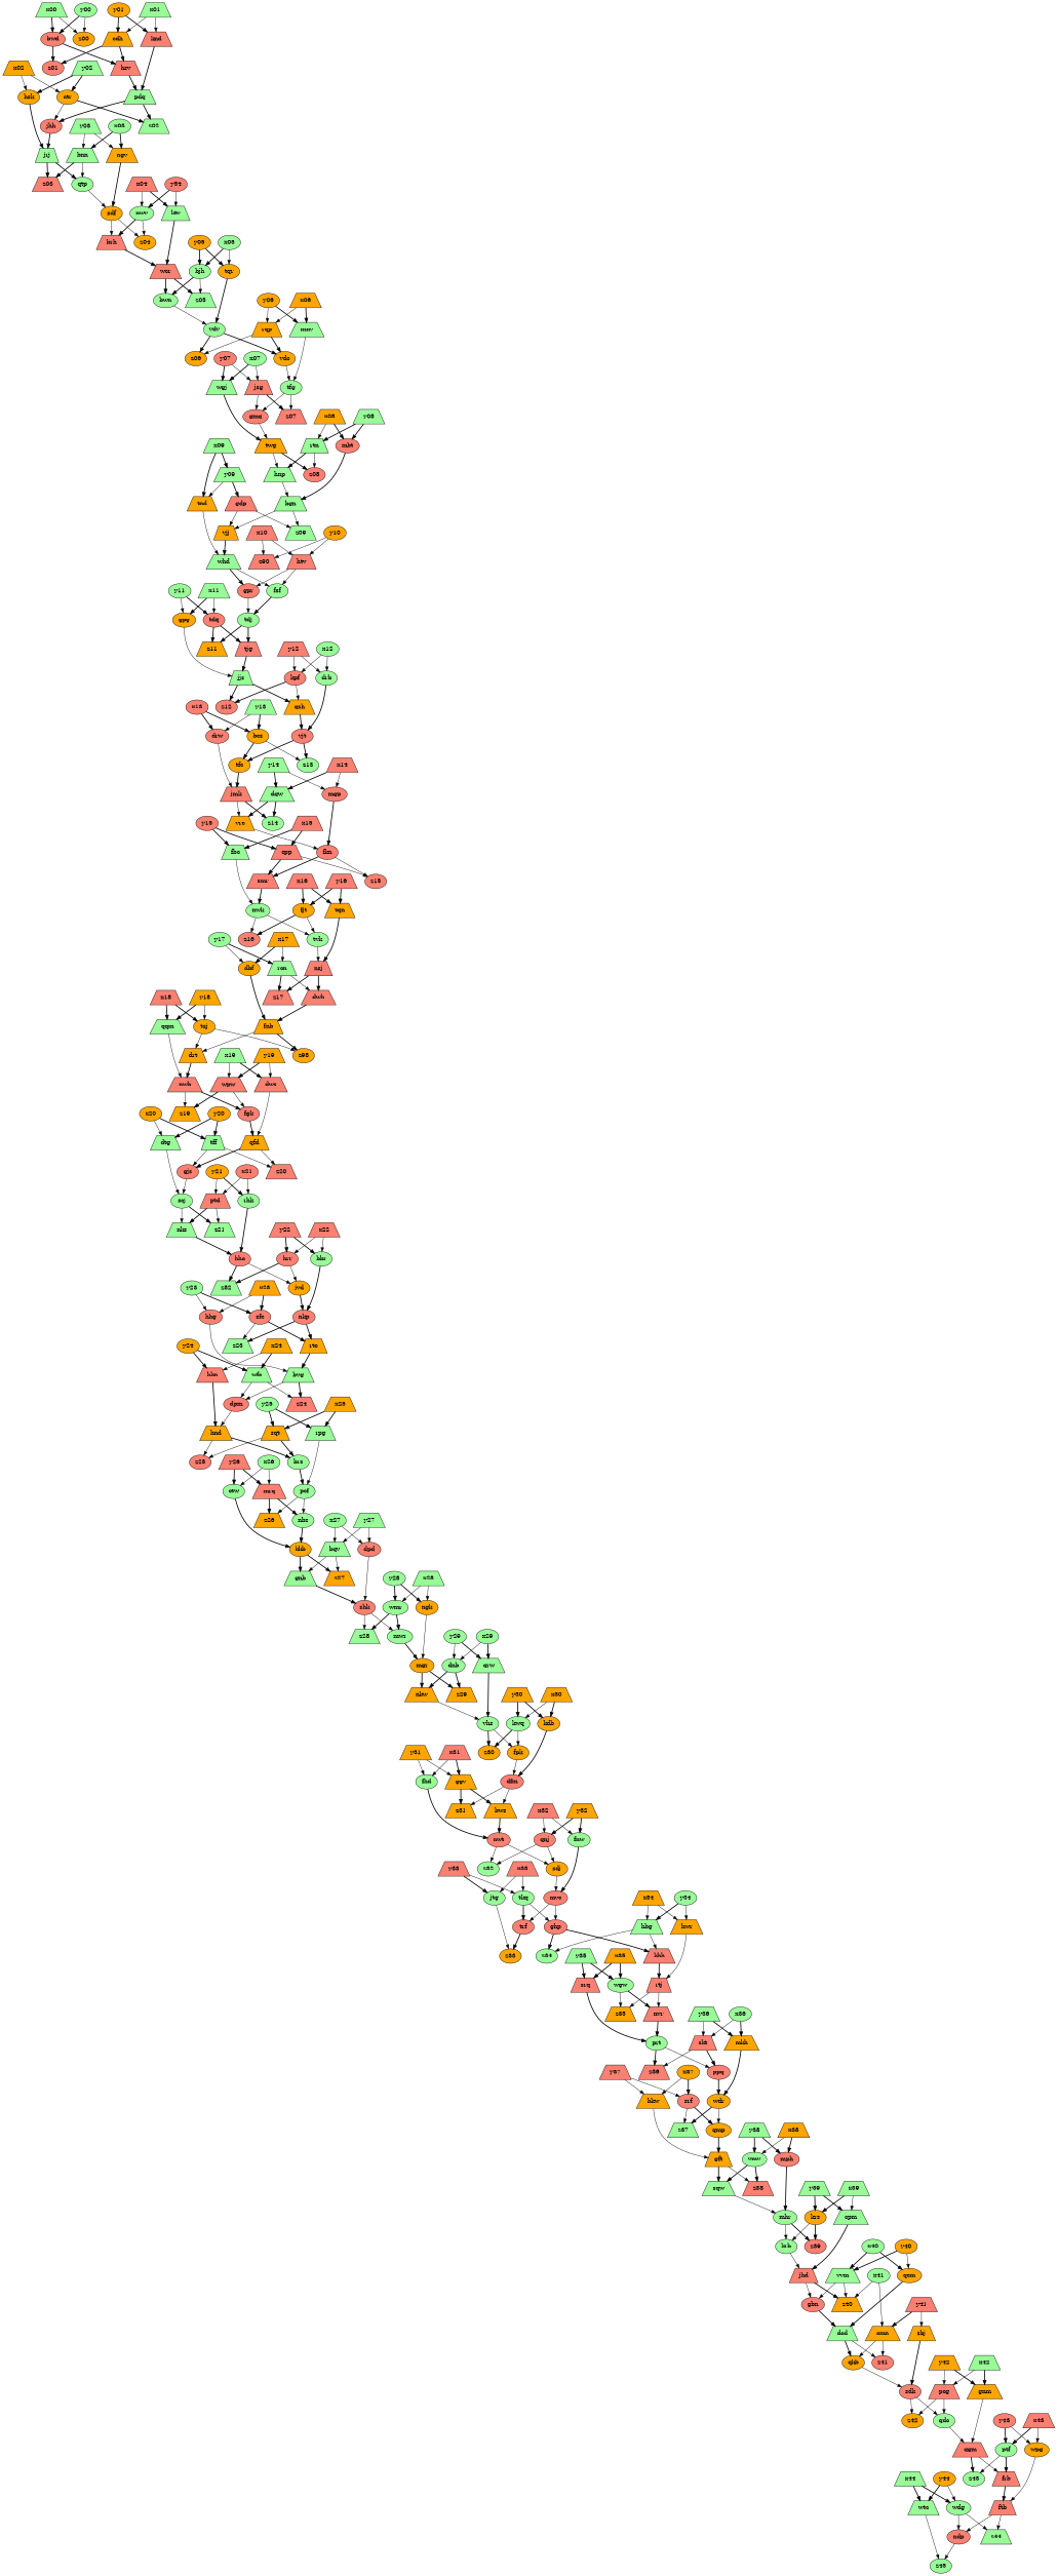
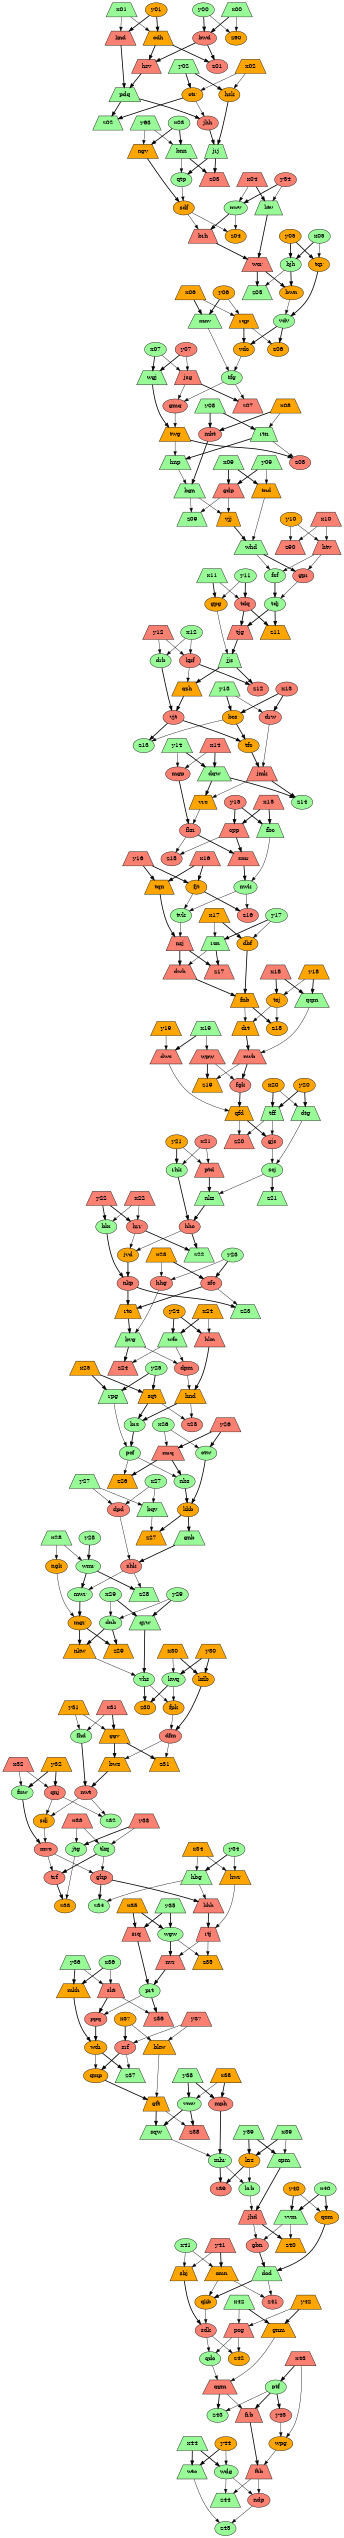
  digraph {
    node [fillcolor=palegreen shape=trapezium style=filled]
    edge [style=bold]
    qsh [fillcolor=orange]
    jjs
    z12 [fillcolor=salmon shape=ellipse]
    vjt [fillcolor=salmon shape=ellipse]
    z13 [shape=ellipse]
    tfc [fillcolor=orange shape=ellipse]
    y10 [fillcolor=orange shape=ellipse]
    n8 [fillcolor=salmon label=z90]
    htv [fillcolor=salmon]
    gpr [fillcolor=salmon shape=ellipse]
    fsf [shape=ellipse]
    mvc [fillcolor=salmon shape=ellipse]
    ghp [fillcolor=salmon shape=ellipse]
    trf [fillcolor=salmon shape=ellipse]
    z34 [shape=ellipse]
    khh [fillcolor=salmon]
    z33 [fillcolor=orange shape=ellipse]
    rtj [fillcolor=salmon]
    y44 [fillcolor=orange shape=ellipse]
    wdg [shape=ellipse]
    wtc
    ndp [fillcolor=salmon shape=ellipse]
    z44
    z45 [shape=ellipse]
    x41 [shape=ellipse]
    sbj [fillcolor=orange]
    cmn [fillcolor=orange]
    sdk [fillcolor=salmon shape=ellipse]
    z41 [fillcolor=salmon shape=ellipse]
    qkb [fillcolor=orange shape=ellipse]
    qdc [shape=ellipse]
    z42 [fillcolor=orange shape=ellipse]
    pcg [fillcolor=salmon]
    qgm [fillcolor=salmon]
    frb [fillcolor=salmon]
    z43 [shape=ellipse]
    gdp [fillcolor=salmon]
    vjj [fillcolor=orange]
    z09
    whd
    ptd [fillcolor=salmon]
    nks
    z21
    hhc [fillcolor=salmon shape=ellipse]
-   z22 [label=z82]
+   z22
    jvd [fillcolor=orange shape=ellipse]
    y41 [fillcolor=salmon]
    x33 [fillcolor=salmon]
    tkq [shape=ellipse]
    jtg [shape=ellipse]
    cpp [fillcolor=salmon]
    z15 [fillcolor=salmon shape=ellipse]
    smr [fillcolor=salmon]
    nwk [shape=ellipse]
    x14 [fillcolor=salmon]
    mgp [fillcolor=salmon shape=ellipse]
    dqw
    fkn [fillcolor=salmon shape=ellipse]
    vrc [fillcolor=orange]
    z14 [shape=ellipse]
    wdr [fillcolor=orange shape=ellipse]
    qmp [fillcolor=orange shape=ellipse]
    z37
    gft [fillcolor=orange]
    sqw
    z38 [fillcolor=salmon]
    vdv [shape=ellipse]
    vdc [fillcolor=orange shape=ellipse]
    z06 [fillcolor=orange shape=ellipse]
    tfg [shape=ellipse]
    z07 [fillcolor=salmon]
    gmq [fillcolor=salmon shape=ellipse]
    hbg
    tdj [shape=ellipse]
    z11 [fillcolor=orange]
    tjg [fillcolor=salmon]
    y19 [fillcolor=orange]
    dws [fillcolor=salmon]
    wpw [fillcolor=salmon]
    qfd [fillcolor=orange]
    z19 [fillcolor=orange]
    fgk [fillcolor=salmon shape=ellipse]
    gjs [fillcolor=salmon shape=ellipse]
    z20 [fillcolor=salmon]
    x03 [shape=ellipse]
    bnn
    ngv [fillcolor=orange]
    qtp [shape=ellipse]
    z03 [fillcolor=salmon]
    sdf [fillcolor=orange shape=ellipse]
    ftb [fillcolor=salmon]
    x25 [fillcolor=orange]
    sqt [fillcolor=orange]
    rpg
    brs [shape=ellipse]
    z25 [fillcolor=salmon shape=ellipse]
    pcf [shape=ellipse]
    y12 [fillcolor=salmon]
    drb [shape=ellipse]
    kpf [fillcolor=salmon shape=ellipse]
    y06 [fillcolor=orange shape=ellipse]
    mnv
    rqp [fillcolor=orange]
    y39
    cpm
    krs [fillcolor=orange shape=ellipse]
    jhd [fillcolor=salmon]
    krb [shape=ellipse]
    z39 [fillcolor=salmon shape=ellipse]
    gbn [fillcolor=salmon shape=ellipse]
    z40 [fillcolor=orange]
    nbs [shape=ellipse]
    z26 [fillcolor=orange]
    y18 [fillcolor=orange]
    qqm
    tsj [fillcolor=orange shape=ellipse]
    nwb [fillcolor=salmon]
-   z18 [fillcolor=orange shape=ellipse label=z98]
+   z18 [fillcolor=orange shape=ellipse]
    drt [fillcolor=orange]
    brh [fillcolor=salmon]
    z04 [fillcolor=orange shape=ellipse]
    x21 [fillcolor=salmon shape=ellipse]
    rhk [shape=ellipse]
    hkn [fillcolor=salmon]
    hnd [fillcolor=orange]
    srq [fillcolor=salmon]
    prt [shape=ellipse]
    z36 [fillcolor=salmon]
    ppq [fillcolor=salmon shape=ellipse]
    kkb [fillcolor=orange shape=ellipse]
    z27 [fillcolor=orange]
    gnb
    shk [fillcolor=salmon shape=ellipse]
    mhr [shape=ellipse]
    dpm [fillcolor=salmon shape=ellipse]
    bvg
    z24 [fillcolor=salmon]
    y11 [shape=ellipse]
    tdq [fillcolor=salmon shape=ellipse]
    gpg [fillcolor=orange shape=ellipse]
    mbt [fillcolor=salmon shape=ellipse]
    y08
    rtn
    bgn
    z08 [fillcolor=salmon shape=ellipse]
    hnp
    y30 [fillcolor=orange]
    kdb [fillcolor=orange shape=ellipse]
    kwq [shape=ellipse]
    dfm [fillcolor=salmon shape=ellipse]
    z30 [fillcolor=orange shape=ellipse]
    fpk [fillcolor=orange shape=ellipse]
    bws [fillcolor=orange]
    z31 [fillcolor=orange]
    x24 [fillcolor=orange]
    wfc
    z35 [fillcolor=orange]
    nvr [fillcolor=salmon]
    y01 [fillcolor=orange shape=ellipse]
    cdh [fillcolor=orange]
    knd [fillcolor=salmon]
    hsv [fillcolor=salmon]
    z01 [fillcolor=salmon shape=ellipse]
    pdq
    y16 [fillcolor=salmon]
    fjt [fillcolor=orange shape=ellipse]
    tqn [fillcolor=orange]
    tvk [shape=ellipse]
    z16 [fillcolor=salmon shape=ellipse]
    nsj [fillcolor=salmon]
    bjh [shape=ellipse]
    z05
-   bwn [shape=ellipse]
+   bwn [fillcolor=orange shape=ellipse]
    x30 [fillcolor=orange]
    mgr [fillcolor=orange shape=ellipse]
    z29 [fillcolor=orange]
    nkw [fillcolor=orange]
    vhs [shape=ellipse]
    ctr [fillcolor=orange shape=ellipse]
    jhh [fillcolor=salmon shape=ellipse]
    z02
    jrj
    x04 [fillcolor=salmon]
    nwv [shape=ellipse]
    ktv
    wcr [fillcolor=salmon]
    dcd
    dwh [fillcolor=salmon]
    z17 [fillcolor=salmon]
    fnb [fillcolor=orange]
    nwt [fillcolor=salmon shape=ellipse]
    sdj [fillcolor=orange shape=ellipse]
    z32 [shape=ellipse]
    gnm [fillcolor=orange]
    y09
    tnd [fillcolor=orange]
    qcm [fillcolor=orange shape=ellipse]
    wgw [shape=ellipse]
    vvm
    nkp [fillcolor=salmon shape=ellipse]
    x01
    mph [fillcolor=salmon shape=ellipse]
    y38
    vmv [shape=ellipse]
    scj [shape=ellipse]
    x32 [fillcolor=salmon]
    qnj [fillcolor=salmon shape=ellipse]
    fnw [shape=ellipse]
    mrq [fillcolor=salmon]
    y14
    x23 [fillcolor=orange]
    sfc [fillcolor=salmon shape=ellipse]
    hhg [fillcolor=salmon shape=ellipse]
    z23
    rtc [fillcolor=orange]
    jmk [fillcolor=salmon]
    x09
    x36 [shape=ellipse]
    mkh [fillcolor=orange]
    skt [fillcolor=salmon]
    x37 [fillcolor=orange shape=ellipse]
    srf [fillcolor=salmon shape=ellipse]
    bkw [fillcolor=orange]
    x39
    dpd [fillcolor=salmon shape=ellipse]
    y27
    bqv
    mwr [shape=ellipse]
    z28
    n230 [fillcolor=salmon label=y54 shape=ellipse]
    x43 [fillcolor=salmon]
    ptf [shape=ellipse]
    wpg [fillcolor=orange shape=ellipse]
    x07 [shape=ellipse]
    wgj
    jsg [fillcolor=salmon]
    twg [fillcolor=orange]
    x19
    x27 [shape=ellipse]
    y37 [fillcolor=salmon]
    y20 [fillcolor=orange shape=ellipse]
    dtg
    tff
    x42
    x20 [fillcolor=orange shape=ellipse]
    x26 [shape=ellipse]
    ctw [shape=ellipse]
    y40 [fillcolor=orange shape=ellipse]
    y02
    hsk [fillcolor=orange shape=ellipse]
    y26 [fillcolor=salmon]
    x22 [fillcolor=salmon]
    hrr [fillcolor=salmon shape=ellipse]
    bbr [shape=ellipse]
    y07 [fillcolor=salmon shape=ellipse]
    x31 [fillcolor=salmon]
    fhd [shape=ellipse]
    ggv [fillcolor=orange]
    y34 [shape=ellipse]
    hwr [fillcolor=orange]
    tqr [fillcolor=orange shape=ellipse]
    bwd [fillcolor=salmon shape=ellipse]
    x00
-   z00 [fillcolor=orange shape=ellipse]
+   z00 [fillcolor=orange shape=ellipse label=z60]
    x10 [fillcolor=salmon]
    y05 [fillcolor=orange shape=ellipse]
    x15 [fillcolor=salmon]
    fbc
    y22 [fillcolor=salmon]
    ngk [fillcolor=orange shape=ellipse]
    x17 [fillcolor=orange]
    dbf [fillcolor=orange shape=ellipse]
    rcn
    x29 [shape=ellipse]
    qrw
    dnb [shape=ellipse]
    bcs [fillcolor=orange shape=ellipse]
    y13
    drw [fillcolor=salmon shape=ellipse]
    y15 [fillcolor=salmon shape=ellipse]
    y29 [shape=ellipse]
    y35
    x28
    wmr [shape=ellipse]
    x34 [fillcolor=orange]
    x35 [fillcolor=orange]
    y24 [fillcolor=orange shape=ellipse]
    x44
    y33 [fillcolor=salmon]
-   y03
+   y03 [label=y63]
    y25 [shape=ellipse]
    x12 [shape=ellipse]
    x06 [fillcolor=orange]
    x18 [fillcolor=salmon]
    y21 [fillcolor=orange shape=ellipse]
    x11
    x08 [fillcolor=orange]
    x16 [fillcolor=salmon]
    x38 [fillcolor=orange]
    y32 [fillcolor=orange]
    y23 [shape=ellipse]
    y36
    y43 [fillcolor=salmon shape=ellipse]
    y42 [fillcolor=orange]
    x40 [shape=ellipse]
    x02 [fillcolor=orange]
    y31 [fillcolor=orange]
    y00 [shape=ellipse]
    x05 [shape=ellipse]
    y17 [shape=ellipse]
    x13 [fillcolor=salmon shape=ellipse]
    y28 [shape=ellipse]
    qsh -> vjt
    jjs -> qsh
    jjs -> z12
    vjt -> z13
    vjt -> tfc
    tfc -> jmk
    y10 -> n8 [style=solid]
    y10 -> htv [style=solid]
    htv -> gpr [style=solid]
    htv -> fsf [style=solid]
    gpr -> tdj [style=solid]
    fsf -> tdj
    mvc -> ghp [style=solid]
    mvc -> trf [style=solid]
    ghp -> z34
    ghp -> khh
    trf -> z33
    khh -> rtj
    rtj -> z35 [style=solid]
    rtj -> nvr [style=solid]
    y44 -> wdg [style=solid]
    y44 -> wtc
    wdg -> ndp [style=solid]
    wdg -> z44 [style=solid]
    wtc -> z45 [style=solid]
    ndp -> z45 [style=solid]
-   x41 -> z40 [style=solid]
+   x41 -> sbj [style=solid]
    x41 -> cmn [style=solid]
    sbj -> sdk
    cmn -> z41 [style=solid]
    cmn -> qkb [style=solid]
    sdk -> qdc [style=solid]
    sdk -> z42 [style=solid]
    qkb -> sdk [style=solid]
    qdc -> qgm [style=solid]
    pcg -> qdc [style=solid]
    pcg -> z42 [style=solid]
    qgm -> frb [style=solid]
    qgm -> z43
    frb -> ftb
    gdp -> vjj [style=solid]
    gdp -> z09 [style=solid]
    vjj -> whd
    whd -> gpr
    whd -> fsf [style=solid]
    ptd -> nks
-   ptd -> z21 [style=solid]
    nks -> hhc
    hhc -> z22
    hhc -> jvd [style=solid]
    jvd -> nkp
    y41 -> sbj [style=solid]
    y41 -> cmn
    x33 -> tkq [style=solid]
    x33 -> jtg [style=solid]
    tkq -> ghp [style=solid]
    tkq -> trf
    jtg -> z33 [style=solid]
    cpp -> z15 [style=solid]
    cpp -> smr
    smr -> nwk
    nwk -> tvk [style=solid]
    nwk -> z16 [style=solid]
    x14 -> mgp [style=solid]
    x14 -> dqw
    mgp -> fkn
    dqw -> vrc
    dqw -> z14
    fkn -> z15 [style=solid]
    fkn -> smr
    vrc -> fkn [style=solid]
    wdr -> qmp [style=solid]
    wdr -> z37
    qmp -> gft
    gft -> sqw
    gft -> z38 [style=solid]
    sqw -> mhr [style=solid]
    vdv -> vdc
    vdv -> z06
    vdc -> tfg [style=solid]
    tfg -> z07 [style=solid]
    tfg -> gmq [style=solid]
    gmq -> twg [style=solid]
    hbg -> z34 [style=solid]
    hbg -> khh [style=solid]
    tdj -> z11
    tdj -> tjg
    tjg -> jjs
    y19 -> dws [style=solid]
-   y19 -> wpw
    dws -> qfd [style=solid]
    wpw -> z19
    wpw -> fgk [style=solid]
    qfd -> gjs
    qfd -> z20 [style=solid]
    fgk -> qfd
    gjs -> scj [style=solid]
    x03 -> bnn
    x03 -> ngv
    bnn -> qtp [style=solid]
    bnn -> z03
    ngv -> sdf
    qtp -> sdf [style=solid]
    sdf -> brh [style=solid]
    sdf -> z04 [style=solid]
    ftb -> ndp [style=solid]
    ftb -> z44 [style=solid]
    x25 -> sqt
    x25 -> rpg
    sqt -> brs
    sqt -> z25 [style=solid]
    rpg -> pcf [style=solid]
    brs -> pcf
    pcf -> nbs [style=solid]
    pcf -> z26 [style=solid]
    y12 -> drb [style=solid]
    y12 -> kpf [style=solid]
    drb -> vjt
    kpf -> qsh [style=solid]
    kpf -> z12
    y06 -> mnv
    y06 -> rqp [style=solid]
    mnv -> tfg [style=solid]
    rqp -> vdc
    rqp -> z06 [style=solid]
    y39 -> cpm
    y39 -> krs
    cpm -> jhd
    krs -> krb [style=solid]
    krs -> z39
    jhd -> gbn [style=solid]
    jhd -> z40
    krb -> jhd [style=solid]
    gbn -> dcd
    nbs -> kkb
    y18 -> qqm
    y18 -> tsj [style=solid]
    qqm -> nwb [style=solid]
    tsj -> z18 [style=solid]
    tsj -> drt [style=solid]
    nwb -> z19 [style=solid]
    nwb -> fgk
    drt -> nwb
    brh -> wcr
    x21 -> ptd [style=solid]
    x21 -> rhk [style=solid]
    rhk -> hhc
    hkn -> hnd
    hnd -> brs
    hnd -> z25 [style=solid]
    srq -> prt
    prt -> z36
    prt -> ppq [style=solid]
    ppq -> wdr
    kkb -> z27
    kkb -> gnb
    gnb -> shk
    shk -> mwr [style=solid]
    shk -> z28 [style=solid]
    mhr -> krb [style=solid]
    mhr -> z39
    dpm -> hnd [style=solid]
    bvg -> dpm [style=solid]
    bvg -> z24
    y11 -> tdq
    y11 -> gpg [style=solid]
    tdq -> z11
    tdq -> tjg
    gpg -> jjs [style=solid]
    mbt -> bgn
    y08 -> mbt
    y08 -> rtn
    rtn -> z08 [style=solid]
    rtn -> hnp
    bgn -> vjj [style=solid]
    bgn -> z09 [style=solid]
    hnp -> bgn [style=solid]
    y30 -> kdb
    y30 -> kwq
    kdb -> dfm
    kwq -> z30
    kwq -> fpk [style=solid]
    dfm -> bws [style=solid]
    dfm -> z31 [style=solid]
    fpk -> dfm [style=solid]
    bws -> nwt
    x24 -> hkn [style=solid]
    x24 -> wfc
    wfc -> dpm [style=solid]
    wfc -> z24 [style=solid]
    nvr -> prt
    y01 -> cdh
    y01 -> knd
    cdh -> hsv
    cdh -> z01
    knd -> pdq
    hsv -> pdq
    pdq -> jhh
    pdq -> z02
    y16 -> fjt
    y16 -> tqn
    fjt -> tvk [style=solid]
    fjt -> z16
    tqn -> nsj
    tvk -> nsj [style=solid]
    nsj -> dwh
    nsj -> z17
    bjh -> z05 [style=solid]
    bjh -> bwn
    bwn -> vdv [style=solid]
    x30 -> kdb
    x30 -> kwq [style=solid]
    mgr -> z29
    mgr -> nkw
    nkw -> vhs [style=solid]
    vhs -> z30
    vhs -> fpk [style=solid]
    ctr -> jhh [style=solid]
    ctr -> z02
    jhh -> jrj
    jrj -> qtp
    jrj -> z03
    x04 -> nwv [style=solid]
    x04 -> ktv
    nwv -> brh
    nwv -> z04 [style=solid]
    ktv -> wcr
    wcr -> z05
    wcr -> bwn
    dcd -> z41 [style=solid]
    dcd -> qkb
    dwh -> fnb
    fnb -> z18
    fnb -> drt [style=solid]
    nwt -> sdj [style=solid]
    nwt -> z32 [style=solid]
    sdj -> mvc [style=solid]
    gnm -> qgm [style=solid]
    y09 -> gdp
    y09 -> tnd [style=solid]
    tnd -> whd [style=solid]
    qcm -> dcd
    wgw -> z35 [style=solid]
    wgw -> nvr
    vvm -> gbn [style=solid]
    vvm -> z40 [style=solid]
    nkp -> z23
    nkp -> rtc
    x01 -> cdh [style=solid]
    x01 -> knd [style=solid]
    mph -> mhr
    y38 -> mph
    y38 -> vmv
    vmv -> sqw
    vmv -> z38
    scj -> nks [style=solid]
    scj -> z21
    x32 -> qnj [style=solid]
    x32 -> fnw [style=solid]
    qnj -> sdj [style=solid]
    qnj -> z32 [style=solid]
    fnw -> mvc
    mrq -> nbs
    mrq -> z26
    y14 -> mgp [style=solid]
    y14 -> dqw
    x23 -> sfc
    x23 -> hhg [style=solid]
    sfc -> z23 [style=solid]
    sfc -> rtc
    hhg -> bvg [style=solid]
    rtc -> bvg
    jmk -> vrc [style=solid]
    jmk -> z14
-   x09 -> y09
+   x09 -> gdp
    x09 -> tnd
    x36 -> mkh
    x36 -> skt [style=solid]
    mkh -> wdr
    skt -> z36 [style=solid]
    skt -> ppq
    x37 -> srf
    x37 -> bkw [style=solid]
    srf -> qmp
    srf -> z37 [style=solid]
    bkw -> gft [style=solid]
    x39 -> cpm [style=solid]
    x39 -> krs
    dpd -> shk [style=solid]
    y27 -> dpd [style=solid]
    y27 -> bqv [style=solid]
    bqv -> z27 [style=solid]
-   bqv -> gnb [style=solid]
    mwr -> mgr
    n230 -> nwv
    n230 -> ktv [style=solid]
    x43 -> ptf
    x43 -> wpg [style=solid]
    ptf -> frb
    ptf -> z43 [style=solid]
    wpg -> ftb [style=solid]
    x07 -> wgj
    x07 -> jsg [style=solid]
    wgj -> twg
    jsg -> z07
    jsg -> gmq [style=solid]
    twg -> z08
    twg -> hnp [style=solid]
    x19 -> dws
    x19 -> wpw [style=solid]
    x27 -> dpd [style=solid]
    x27 -> bqv [style=solid]
    y37 -> srf [style=solid]
    y37 -> bkw [style=solid]
    y20 -> dtg
    y20 -> tff
    dtg -> scj [style=solid]
    tff -> gjs [style=solid]
    tff -> z20 [style=solid]
    x42 -> pcg [style=solid]
    x42 -> gnm
    x20 -> dtg [style=solid]
    x20 -> tff
    x26 -> mrq [style=solid]
    x26 -> ctw [style=solid]
    ctw -> kkb
    y40 -> qcm [style=solid]
    y40 -> vvm
    y02 -> ctr
    y02 -> hsk
    hsk -> jrj
    y26 -> mrq
    y26 -> ctw
    x22 -> hrr [style=solid]
    x22 -> bbr [style=solid]
    hrr -> z22
    hrr -> jvd [style=solid]
    bbr -> nkp
    y07 -> wgj
    y07 -> jsg [style=solid]
    x31 -> fhd [style=solid]
    x31 -> ggv
    fhd -> nwt
    ggv -> bws
    ggv -> z31
    y34 -> hbg
    y34 -> hwr [style=solid]
    hwr -> rtj [style=solid]
    tqr -> vdv
    bwd -> hsv
    bwd -> z01
    x00 -> bwd
    x00 -> z00 [style=solid]
    x10 -> n8 [style=solid]
    x10 -> htv [style=solid]
    y05 -> bjh
    y05 -> tqr
    x15 -> cpp
    x15 -> fbc
    fbc -> nwk [style=solid]
    y22 -> hrr
    y22 -> bbr
    ngk -> mgr [style=solid]
    x17 -> dbf
    x17 -> rcn [style=solid]
    dbf -> fnb
    rcn -> dwh [style=solid]
    rcn -> z17
    x29 -> qrw
    x29 -> dnb [style=solid]
    qrw -> vhs
    dnb -> z29
    dnb -> nkw
    bcs -> z13 [style=solid]
    bcs -> tfc
    y13 -> bcs
    y13 -> drw [style=solid]
    drw -> jmk [style=solid]
    y15 -> cpp
    y15 -> fbc
    y29 -> qrw
    y29 -> dnb [style=solid]
    y35 -> srq
    y35 -> wgw
    x28 -> ngk [style=solid]
    x28 -> wmr [style=solid]
    wmr -> mwr
    wmr -> z28
    x34 -> hbg [style=solid]
    x34 -> hwr [style=solid]
    x35 -> srq
    x35 -> wgw
    y24 -> hkn
    y24 -> wfc
    x44 -> wdg
    x44 -> wtc
    y33 -> tkq [style=solid]
    y33 -> jtg
    y03 -> bnn [style=solid]
    y03 -> ngv [style=solid]
    y25 -> sqt
    y25 -> rpg
    x12 -> drb [style=solid]
    x12 -> kpf [style=solid]
    x06 -> mnv
    x06 -> rqp [style=solid]
    x18 -> qqm
    x18 -> tsj
    y21 -> ptd [style=solid]
    y21 -> rhk
    x11 -> tdq [style=solid]
    x11 -> gpg
    x08 -> mbt
    x08 -> rtn [style=solid]
    x16 -> fjt
    x16 -> tqn
    x38 -> mph
    x38 -> vmv [style=solid]
    y32 -> qnj
    y32 -> fnw
    y23 -> sfc
    y23 -> hhg [style=solid]
    y36 -> mkh
    y36 -> skt [style=solid]
-   y43 -> ptf
+   ptf -> y43
    y43 -> wpg [style=solid]
    y42 -> pcg [style=solid]
    y42 -> gnm
    x40 -> qcm
    x40 -> vvm
    x02 -> ctr [style=solid]
    x02 -> hsk [style=solid]
    y31 -> fhd [style=solid]
    y31 -> ggv [style=solid]
    y00 -> bwd
    y00 -> z00 [style=solid]
    x05 -> bjh
    x05 -> tqr [style=solid]
    y17 -> dbf [style=solid]
    y17 -> rcn
    x13 -> bcs
    x13 -> drw
-   y28 -> ngk
    y28 -> wmr
  }
